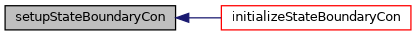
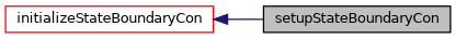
  digraph {
    rankdir=LR
    fontname="DejaVu Sans"
    node [fontname="DejaVu Sans" fontsize=10 shape=record]
    n1 [color=black fillcolor=grey75 fontcolor=black height=0.2 label=setupStateBoundaryCon style=filled width=0.4]
    n2 [color=red height=0.2 label=initializeStateBoundaryCon width=0.4]
-   n1 -> n2 [color=midnightblue dir=back fontname="DejaVu Sans" fontsize=10 labelfontname=Helvetica labelfontsize=10 style=solid]
+   n2 -> n1 [color=midnightblue dir=back fontname="DejaVu Sans" fontsize=10 labelfontname=Helvetica labelfontsize=10 style=solid]
  }
